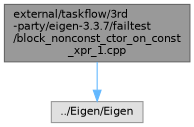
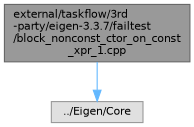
  digraph {
    node [fontname=Helvetica fontsize=10 shape=box style=filled]
    n1 [color=gray40 fillcolor=grey60 fontcolor=black height=0.2 label="external/taskflow/3rd\l-party/eigen-3.3.7/failtest\l/block_nonconst_ctor_on_const\l_xpr_1.cpp" width=0.4]
-   n2 [color=grey60 fillcolor="#E0E0E0" height=0.2 label="../Eigen/Eigen" width=0.4]
+   n2 [color=grey60 fillcolor="#E0E0E0" height=0.2 label="../Eigen/Core" width=0.4]
    n1 -> n2 [color=steelblue1 fontname=Helvetica fontsize=10 labelfontname=Helvetica labelfontsize=10 style=solid]
  }
